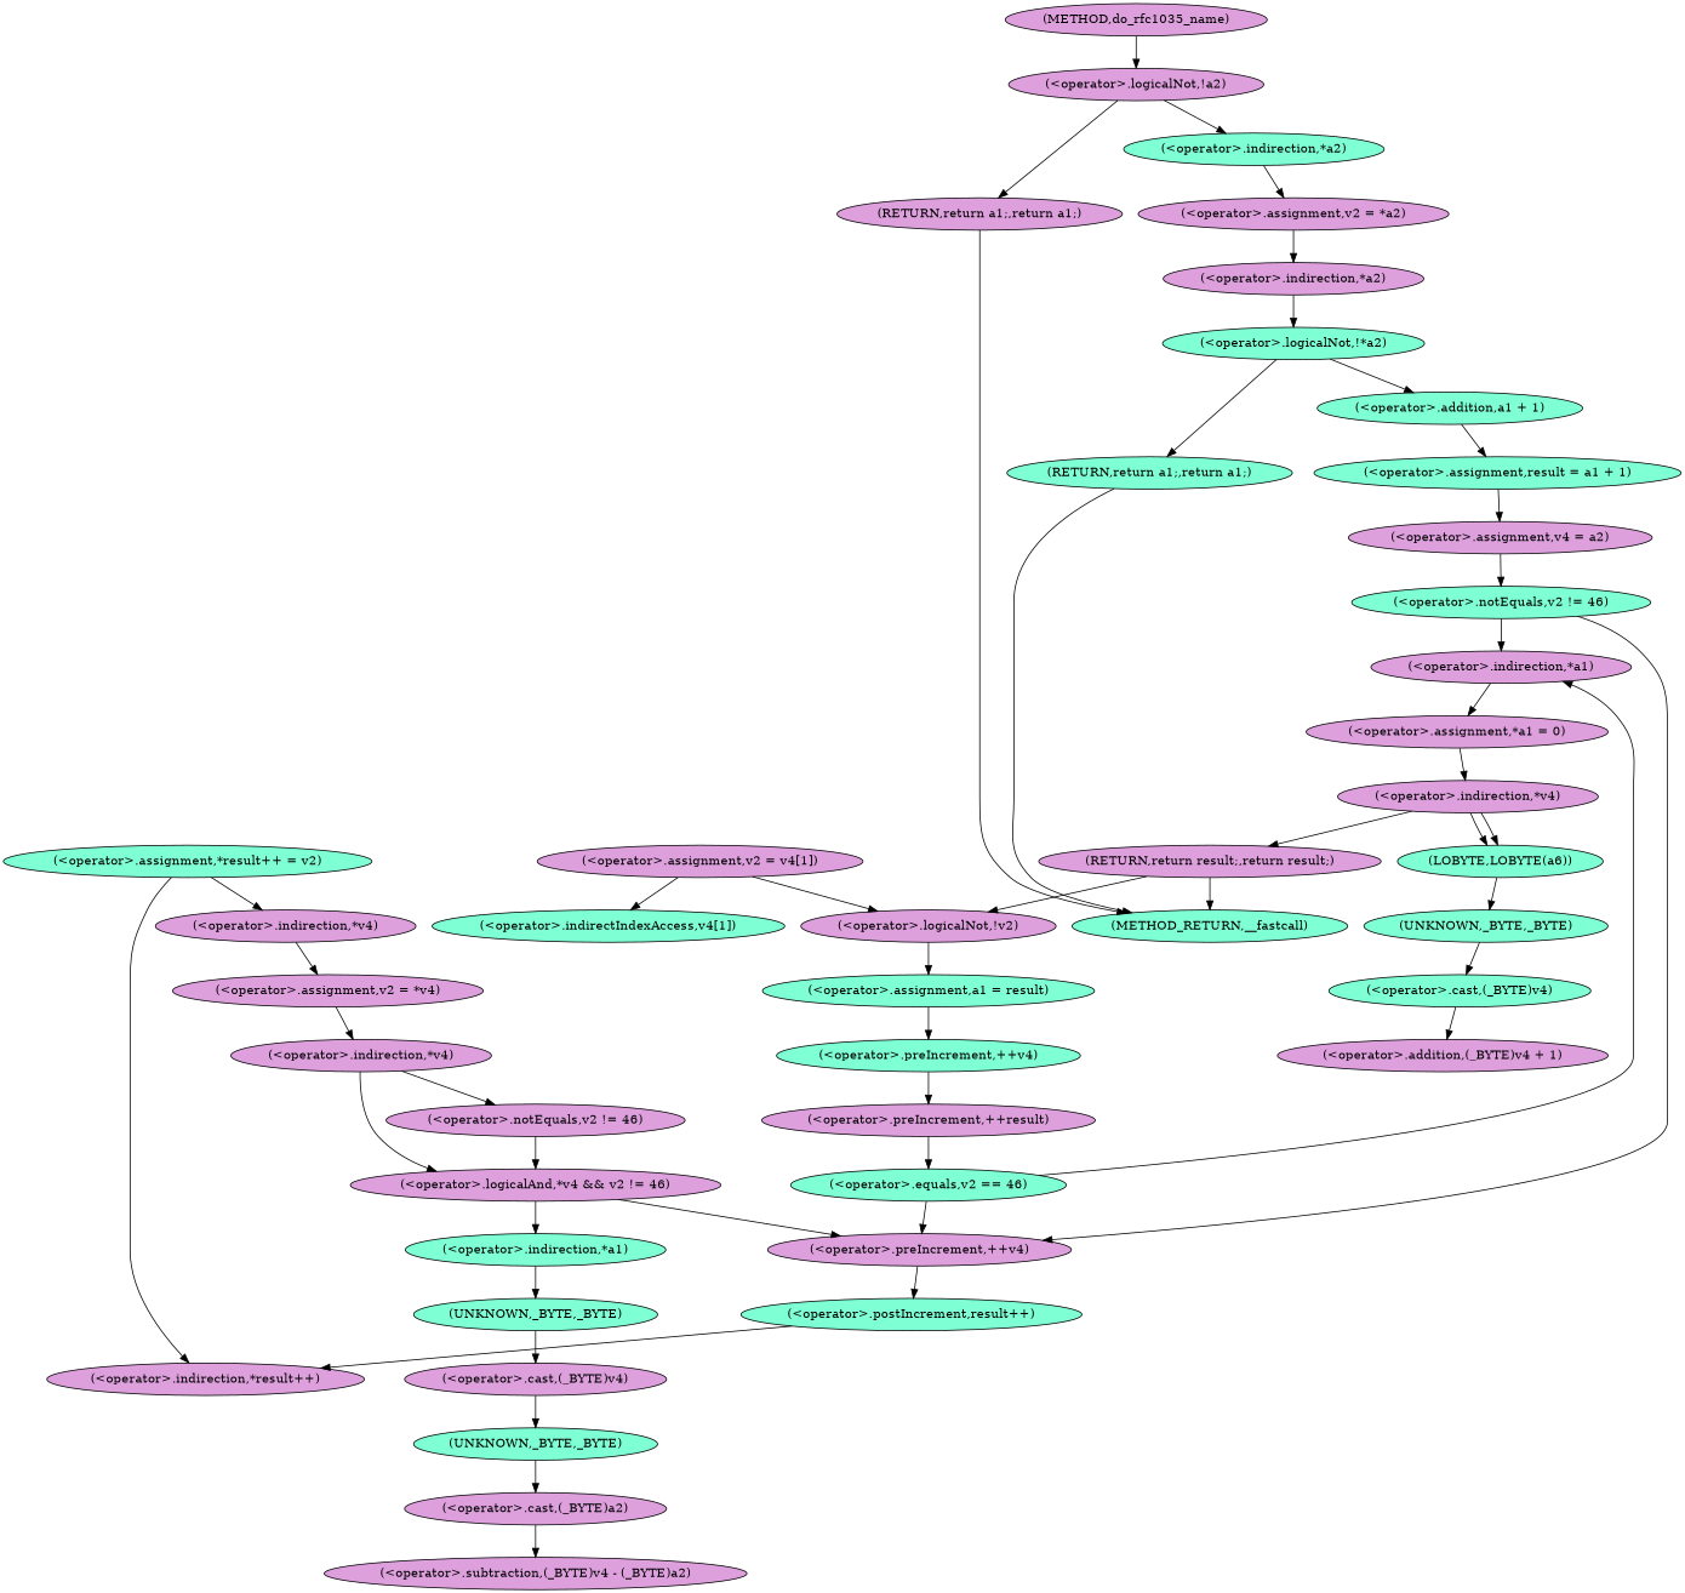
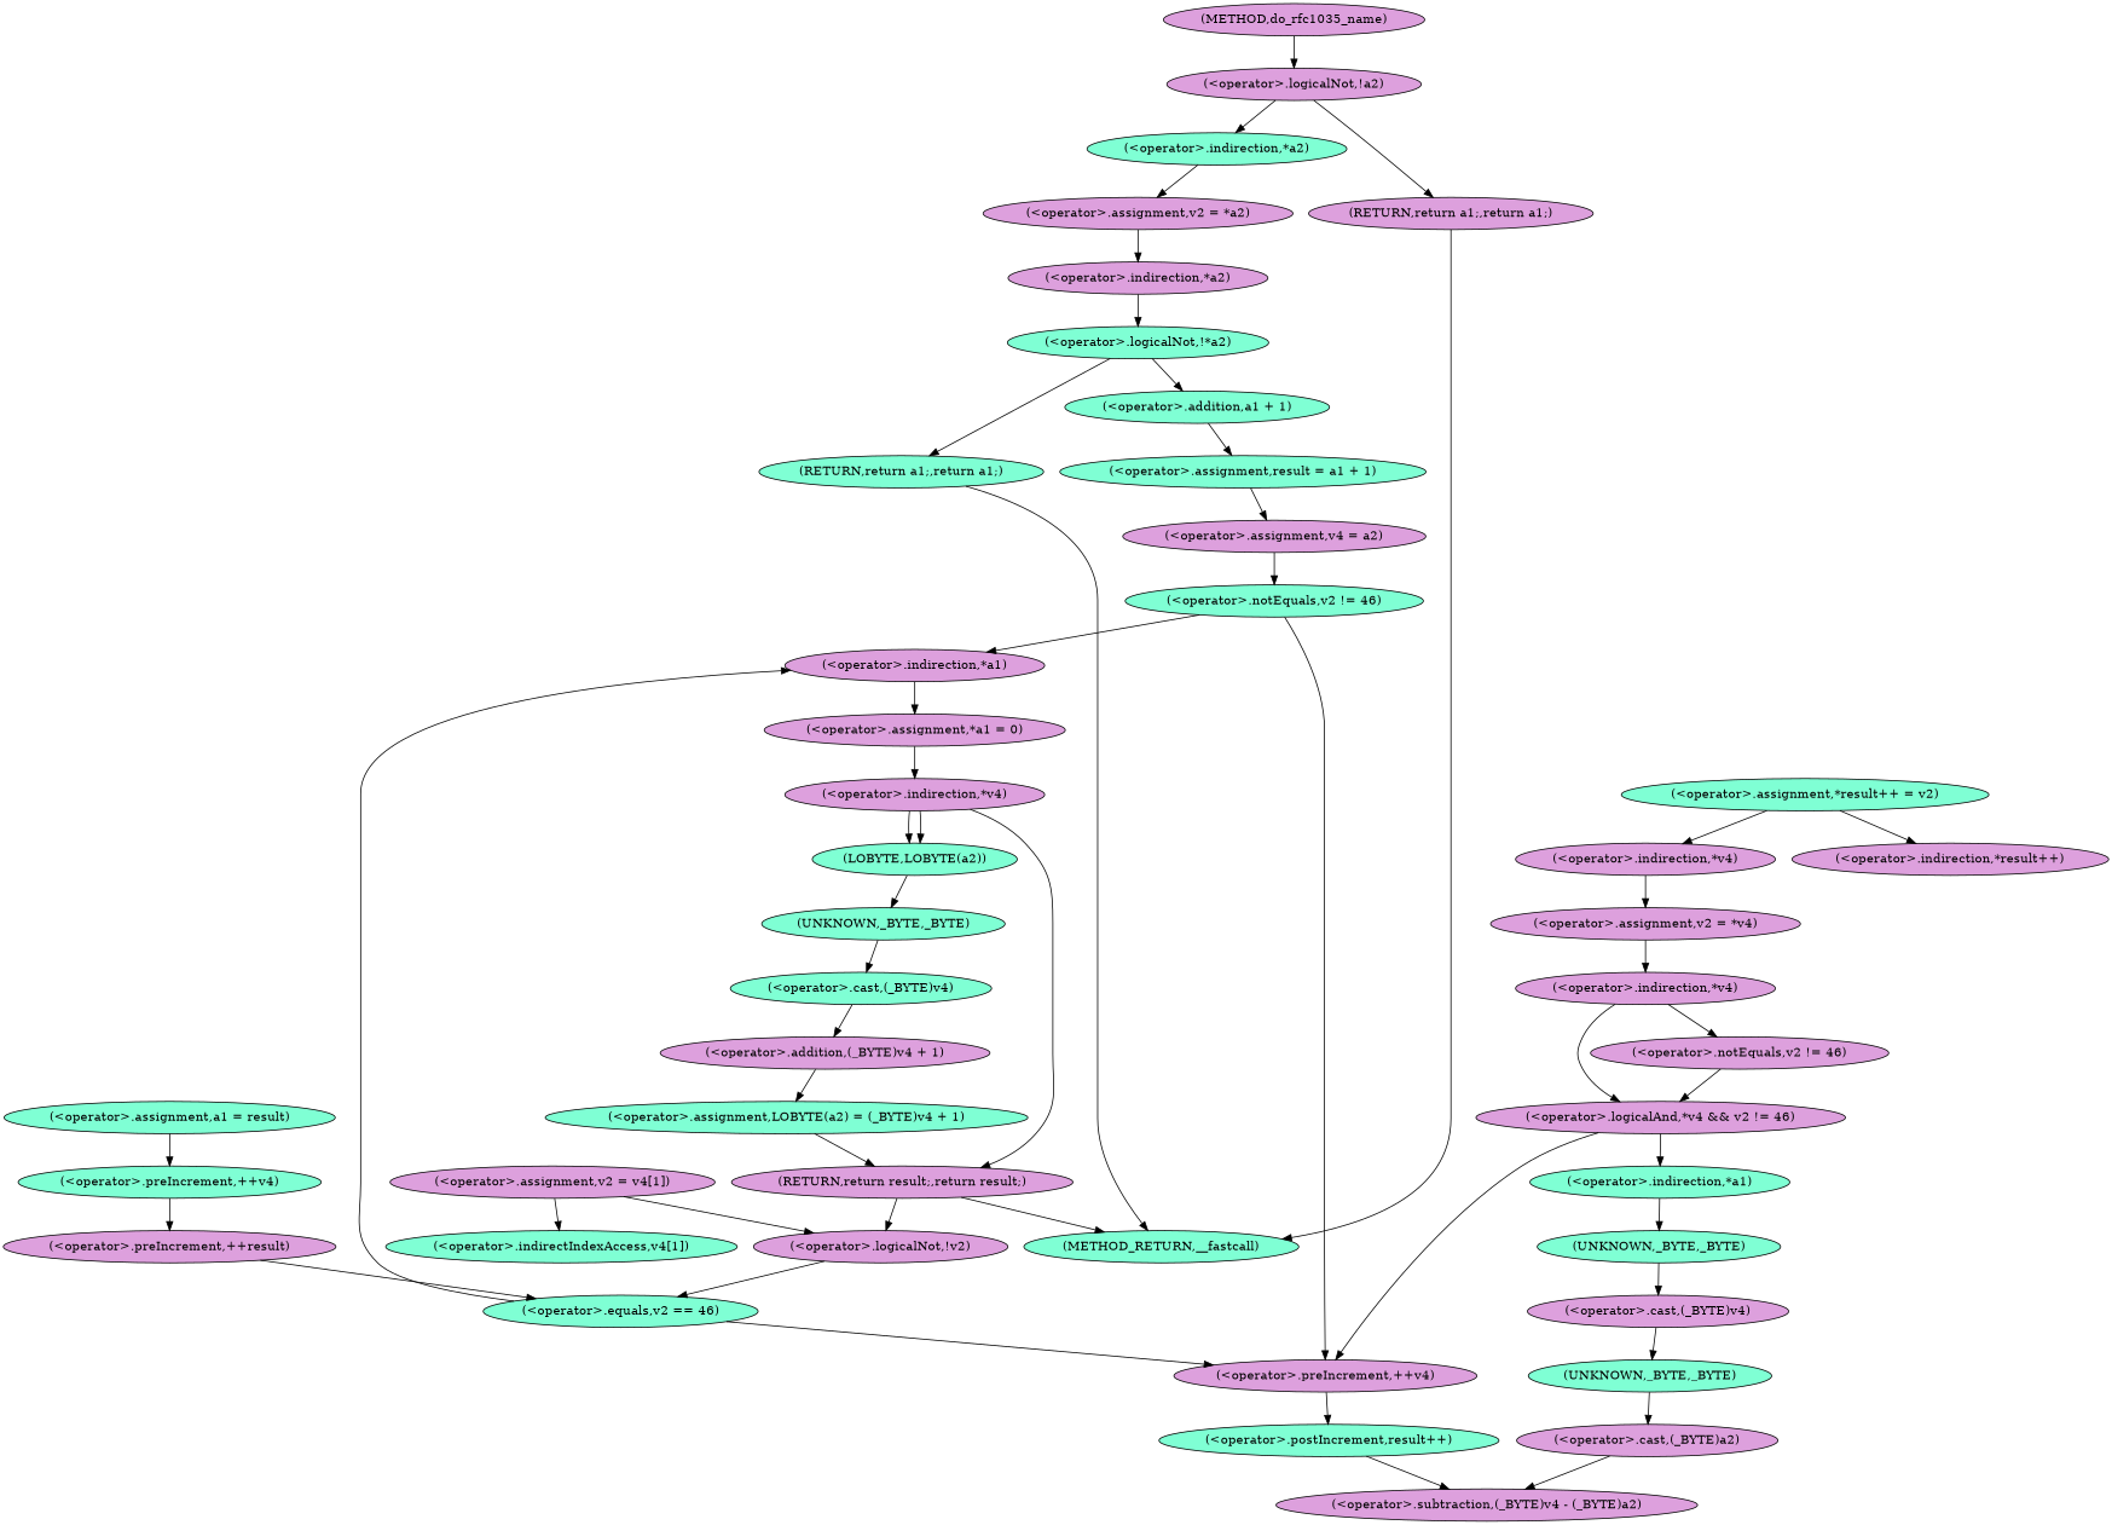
  digraph {
    node [fillcolor=plum style=filled]
    n1 [label="(<operator>.logicalNot,!a2)"]
    n2 [label="(RETURN,return a1;,return a1;)"]
    n3 [fillcolor=aquamarine label="(<operator>.indirection,*a2)"]
    n4 [fillcolor=aquamarine label="(METHOD_RETURN,__fastcall)"]
    n5 [label="(<operator>.assignment,v2 = *a2)"]
    n6 [label="(<operator>.indirection,*a2)"]
    n7 [fillcolor=aquamarine label="(<operator>.logicalNot,!*a2)"]
    n8 [fillcolor=aquamarine label="(RETURN,return a1;,return a1;)"]
    n9 [fillcolor=aquamarine label="(<operator>.addition,a1 + 1)"]
    n10 [fillcolor=aquamarine label="(<operator>.assignment,result = a1 + 1)"]
    n11 [label="(<operator>.assignment,v4 = a2)"]
    n12 [fillcolor=aquamarine label="(<operator>.notEquals,v2 != 46)"]
    n13 [label="(<operator>.indirection,*a1)"]
    n14 [label="(<operator>.preIncrement,++v4)"]
    n15 [label="(<operator>.assignment,*a1 = 0)"]
    n16 [fillcolor=aquamarine label="(<operator>.postIncrement,result++)"]
    n17 [label="(<operator>.indirection,*v4)"]
-   n18 [fillcolor=aquamarine label="(LOBYTE,LOBYTE(a6))"]
+   n18 [fillcolor=aquamarine label="(LOBYTE,LOBYTE(a2))"]
    n19 [label="(RETURN,return result;,return result;)"]
    n20 [fillcolor=aquamarine label="(UNKNOWN,_BYTE,_BYTE)"]
    n21 [label="(<operator>.logicalNot,!v2)"]
    n22 [fillcolor=aquamarine label="(<operator>.indirection,*a1)"]
    n23 [fillcolor=aquamarine label="(UNKNOWN,_BYTE,_BYTE)"]
    n24 [label="(<operator>.cast,(_BYTE)v4)"]
    n25 [label="(<operator>.subtraction,(_BYTE)v4 - (_BYTE)a2)"]
    n26 [fillcolor=aquamarine label="(UNKNOWN,_BYTE,_BYTE)"]
    n27 [label="(<operator>.cast,(_BYTE)a2)"]
+   n28 [fillcolor=aquamarine label="(<operator>.assignment,LOBYTE(a2) = (_BYTE)v4 + 1)"]
    n29 [fillcolor=aquamarine label="(<operator>.cast,(_BYTE)v4)"]
    n30 [label="(<operator>.addition,(_BYTE)v4 + 1)"]
    n31 [label="(<operator>.assignment,v2 = v4[1])"]
    n32 [fillcolor=aquamarine label="(<operator>.indirectIndexAccess,v4[1])"]
    n33 [fillcolor=aquamarine label="(<operator>.assignment,a1 = result)"]
    n34 [fillcolor=aquamarine label="(<operator>.preIncrement,++v4)"]
    n35 [label="(<operator>.preIncrement,++result)"]
    n36 [fillcolor=aquamarine label="(<operator>.equals,v2 == 46)"]
    n37 [label="(<operator>.indirection,*result++)"]
    n38 [fillcolor=aquamarine label="(<operator>.assignment,*result++ = v2)"]
    n39 [label="(<operator>.indirection,*v4)"]
    n40 [label="(<operator>.assignment,v2 = *v4)"]
    n41 [label="(<operator>.indirection,*v4)"]
    n42 [label="(<operator>.logicalAnd,*v4 && v2 != 46)"]
    n43 [label="(<operator>.notEquals,v2 != 46)"]
    n44 [label="(METHOD,do_rfc1035_name)"]
    n1 -> n2
    n1 -> n3
    n2 -> n4
    n3 -> n5
    n5 -> n6
    n6 -> n7
    n7 -> n8
    n7 -> n9
    n8 -> n4
    n9 -> n10
    n10 -> n11
    n11 -> n12
    n12 -> n13
    n12 -> n14
    n13 -> n15
    n14 -> n16
    n15 -> n17
-   n16 -> n37
+   n16 -> n25
    n17 -> n18
    n17 -> n18
    n17 -> n19
    n18 -> n20
    n19 -> n4
    n19 -> n21
    n20 -> n29
-   n21 -> n33
+   n21 -> n36
    n22 -> n23
    n23 -> n24
    n24 -> n26
    n26 -> n27
    n27 -> n25
+   n28 -> n19
    n29 -> n30
+   n30 -> n28
    n31 -> n21
    n31 -> n32
    n33 -> n34
    n34 -> n35
    n35 -> n36
    n36 -> n13
    n36 -> n14
    n38 -> n37
    n38 -> n39
    n39 -> n40
    n40 -> n41
    n41 -> n42
    n41 -> n43
    n42 -> n14
    n42 -> n22
    n43 -> n42
    n44 -> n1
  }
